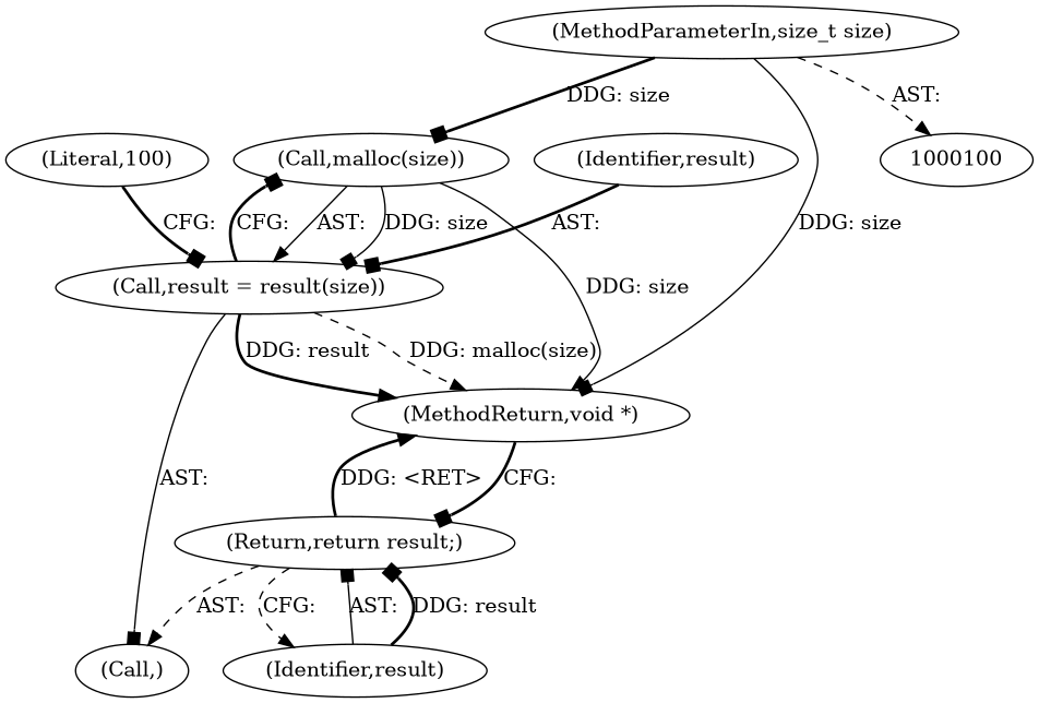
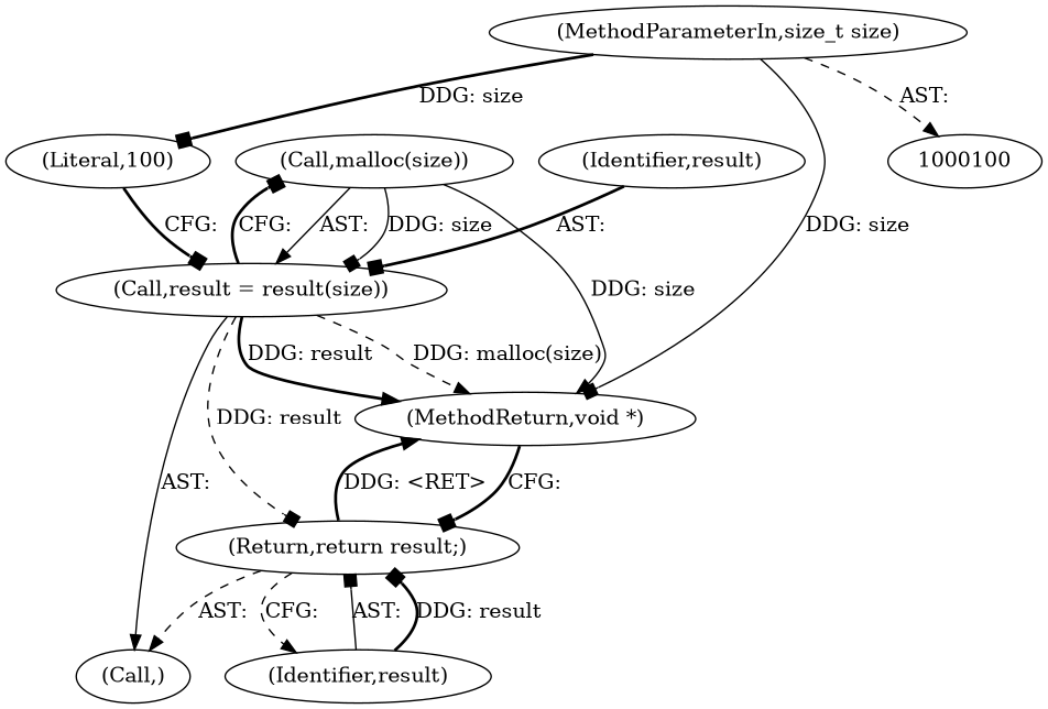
  digraph {
    edge [arrowhead=box style=bold]
    n1 [label="(Call,malloc(size))"]
    n2 [label="(Call,result = result(size))"]
    n3 [label="(MethodReturn,void *)"]
    n4 [label="(Return,return result;)"]
    n5 [label="(Call,)"]
    n6 [label="(MethodParameterIn,size_t size)"]
    1000100
    n8 [label="(Identifier,result)"]
    n9 [label="(Identifier,result)"]
    n10 [label="(Literal,100)"]
    n1 -> n2 [arrowhead=normal label="AST: " style=solid]
    n1 -> n2 [label="DDG: size" style=solid]
    n1 -> n3 [arrowhead=normal label="DDG: size" style=solid]
    n2 -> n1 [label="CFG: "]
    n2 -> n3 [arrowhead=normal label="DDG: malloc(size)" style=dashed]
    n2 -> n3 [arrowhead=normal label="DDG: result"]
-   n2 -> n5 [label="AST: " style=solid]
+   n2 -> n4 [label="DDG: result" style=dashed]
+   n2 -> n5 [arrowhead=normal label="AST: " style=solid]
    n3 -> n4 [label="CFG: "]
    n4 -> n3 [arrowhead=normal label="DDG: <RET>"]
    n4 -> n5 [arrowhead=normal label="AST: " style=dashed]
    n4 -> n8 [arrowhead=normal label="CFG: " style=dashed]
-   n6 -> n1 [label="DDG: size"]
+   n6 -> n10 [label="DDG: size"]
    n6 -> n3 [label="DDG: size" style=solid]
    n6 -> 1000100 [arrowhead=normal label="AST: " style=dashed]
    n8 -> n4 [label="AST: " style=solid]
    n8 -> n4 [label="DDG: result"]
    n9 -> n2 [label="AST: "]
    n10 -> n2 [label="CFG: "]
  }
